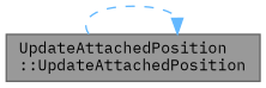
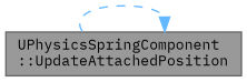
  digraph {
    rankdir=LR
    fontname="IBM Plex Mono"
-   n1 [color=gray40 fillcolor=grey60 fontcolor=black fontname="IBM Plex Mono" fontsize=10 height=0.2 label="UpdateAttachedPosition\l::UpdateAttachedPosition" shape=box style=filled width=0.4]
+   n1 [color=gray40 fillcolor=grey60 fontcolor=black fontname="IBM Plex Mono" fontsize=10 height=0.2 label="UPhysicsSpringComponent\l::UpdateAttachedPosition" shape=box style=filled width=0.4]
    n1 -> n1 [color=steelblue1 fontname="IBM Plex Mono" fontsize=10 labelfontname=Helvetica labelfontsize=10 style=dashed]
  }
